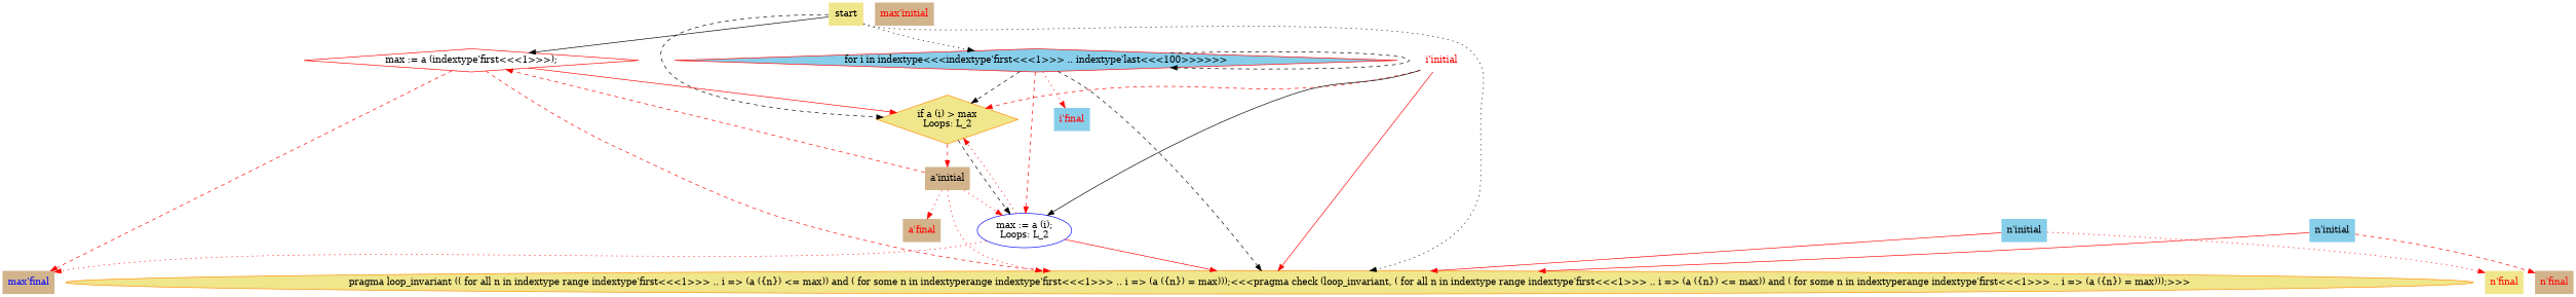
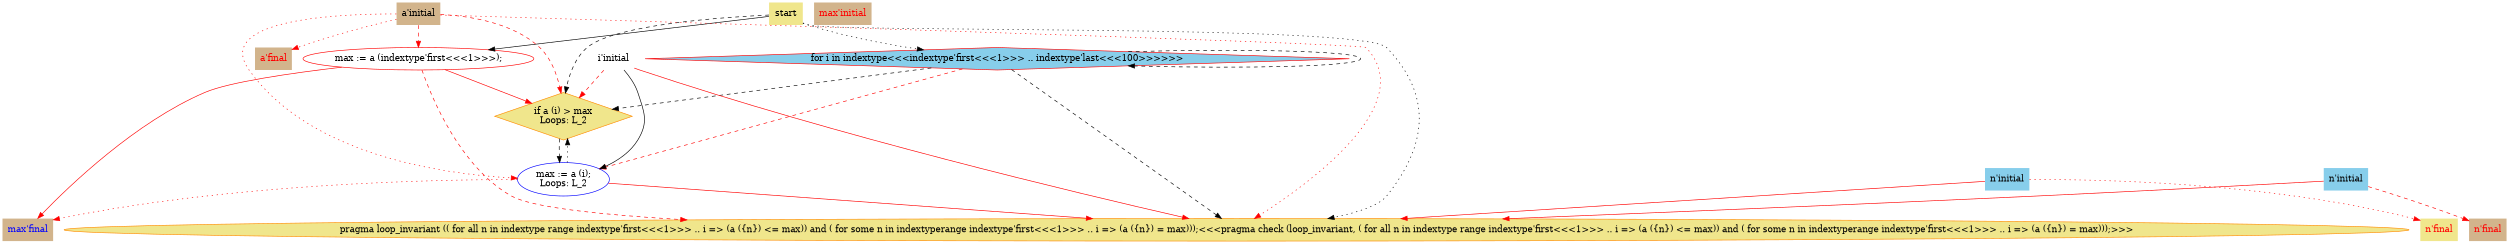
  digraph {
    splines=True
    node [color=darkgreen fillcolor=tan shape=plaintext style=filled]
    edge [arrowType=normal style=dashed color=red]
    n1 [fillcolor=khaki label=start]
-   n2 [color=red fillcolor=white label="max := a (indextype'first<<<1>>>);" shape=diamond]
+   n2 [color=red fillcolor=white label="max := a (indextype'first<<<1>>>);" shape=""]
    n3 [color=darkorange fillcolor=khaki label="if a (i) > max\nLoops:&nbsp;L_2" shape=diamond]
    n4 [color=darkorange fillcolor=khaki label="pragma loop_invariant (( for all n in indextype range indextype'first<<<1>>> .. i => (a ({n}) <= max)) and ( for some n in indextyperange indextype'first<<<1>>> .. i => (a ({n}) = max)));<<<pragma check (loop_invariant, ( for all n in indextype range indextype'first<<<1>>> .. i => (a ({n}) <= max)) and ( for some n in indextyperange indextype'first<<<1>>> .. i => (a ({n}) = max)));>>>" shape=""]
    n5 [color=red fillcolor=skyblue label="for i in indextype<<<indextype'first<<<1>>> .. indextype'last<<<100>>>>>>" shape=diamond]
    n6 [color=blue fontcolor=blue label="max'final"]
    n7 [color=blue fillcolor=white label="max := a (i);\nLoops:&nbsp;L_2" shape=""]
-   n8 [fillcolor=skyblue fontcolor=red label="i'final"]
    n9 [color=darkorange label="a'initial"]
    n10 [color=blue fontcolor=red label="a'final"]
    n11 [color=darkorange fontcolor=red label="max'initial"]
    n12 [fillcolor=skyblue label="n'initial"]
    n13 [color=darkorange fillcolor=khaki fontcolor=red label="n'final"]
    n14 [fillcolor=skyblue label="n'initial"]
    n15 [color=red fontcolor=red label="n'final"]
-   n16 [fillcolor=white label="i'initial" fontcolor=red]
+   n16 [fillcolor=white label="i'initial"]
    n1 -> n2 [style=solid color=""]
    n1 -> n3 [color=""]
    n1 -> n4 [style=dotted color=""]
    n1 -> n5 [style=dotted color=""]
    n2 -> n3 [style=solid]
    n2 -> n4
-   n2 -> n6
+   n2 -> n6 [style=solid]
    n3 -> n7 [color=""]
    n5 -> n3 [color=""]
    n5 -> n4 [color=""]
    n5 -> n5 [color=""]
    n5 -> n7
-   n5 -> n8 [style=dotted]
-   n7 -> n3 [style=dotted]
+   n7 -> n3 [color=black style=dotted]
    n7 -> n4 [style=solid]
    n7 -> n6 [style=dotted]
    n9 -> n2
-   n3 -> n9
+   n9 -> n3
    n9 -> n4 [style=dotted]
    n9 -> n7 [style=dotted]
    n9 -> n10 [style=dotted]
    n12 -> n4 [style=solid]
    n12 -> n13 [style=dotted]
    n14 -> n4 [style=solid]
    n14 -> n15
    n16 -> n3
    n16 -> n4 [style=solid]
    n16 -> n7 [color=black style=solid]
  }
